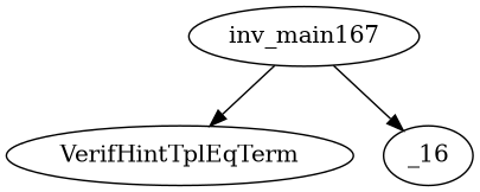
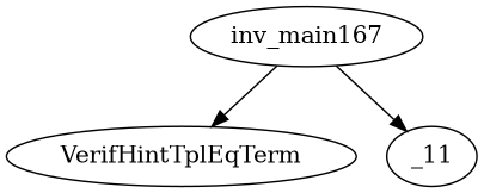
  digraph {
    fontname="DejaVu Serif"
    node [fontname="DejaVu Serif"]
    edge [fontname="DejaVu Serif"]
    n1 [label=inv_main167]
    n2 [label=VerifHintTplEqTerm]
-   n3 [label=_16]
+   n3 [label=_11]
    n1 -> n2
    n1 -> n3
  }
